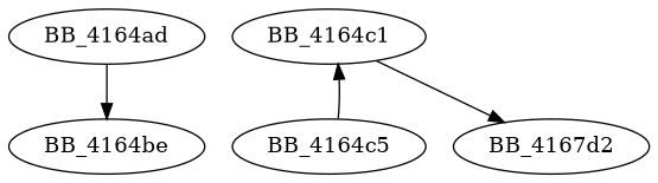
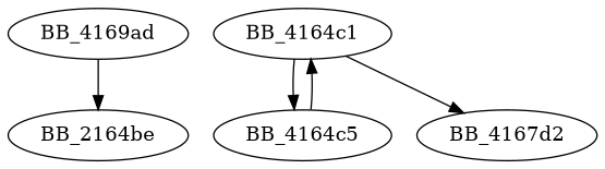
  digraph {
-   BB_4164ad
-   BB_4164be
+   BB_4164ad [label=BB_4169ad]
+   BB_4164be [label=BB_2164be]
    BB_4164c1
    BB_4164c5
    n5 [label=BB_4167d2]
    BB_4164ad -> BB_4164be
+   BB_4164c1 -> BB_4164c5
    BB_4164c1 -> n5
    BB_4164c5 -> BB_4164c1
  }
